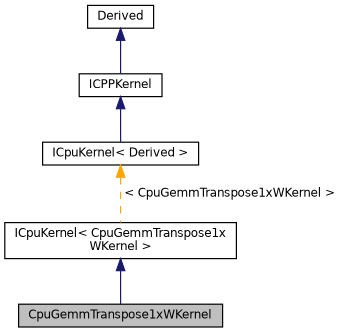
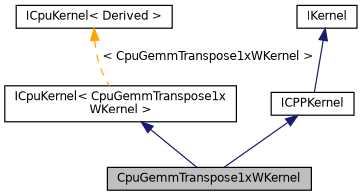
  digraph {
    node [color=black fillcolor=white fontname=Helvetica fontsize=10 shape=record style=filled]
    edge [color=midnightblue dir=back fontname=Helvetica fontsize=10 labelfontname=Helvetica labelfontsize=10 style=solid]
    n1 [fillcolor=grey75 fontcolor=black height=0.2 label=CpuGemmTranspose1xWKernel width=0.4]
    n2 [height=0.2 label="ICpuKernel\< CpuGemmTranspose1x\lWKernel \>" width=0.4]
    n3 [height=0.2 label=ICPPKernel width=0.4]
    n4 [height=0.2 label="ICpuKernel\< Derived \>" width=0.4]
-   n5 [height=0.2 label=Derived width=0.4]
+   n5 [height=0.2 label=IKernel width=0.4]
    n2 -> n1
-   n3 -> n4
+   n3 -> n1
    n4 -> n2 [color=orange label=" \< CpuGemmTranspose1xWKernel \>" style=dashed]
    n5 -> n3
  }
